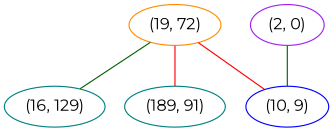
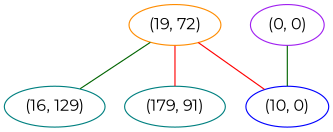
  graph {
    fontname=Montserrat
    node [color=teal fontname=Montserrat]
    edge [color=darkgreen fontname=Montserrat weight=1]
    "(19, 72)" [color=darkorange]
    "(16, 129)"
-   "(179, 91)" [label="(189, 91)"]
-   "(10, 9)" [color=blue]
-   "(0, 0)" [color=purple label="(2, 0)"]
+   "(179, 91)"
+   "(10, 9)" [color=blue label="(10, 0)"]
+   "(0, 0)" [color=purple]
    "(19, 72)" -- "(16, 129)"
    "(19, 72)" -- "(179, 91)" [color=red]
    "(19, 72)" -- "(10, 9)" [color=red]
    "(0, 0)" -- "(10, 9)" [weight=4]
  }
